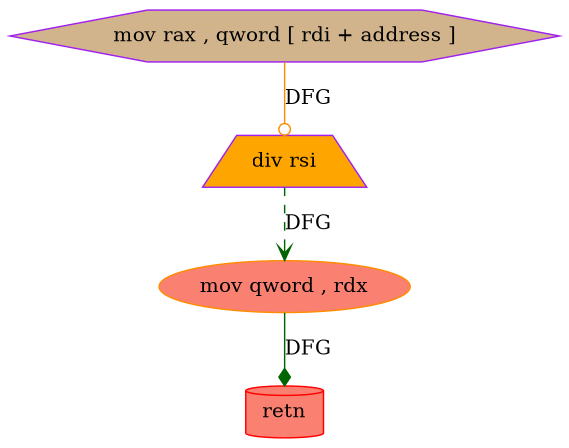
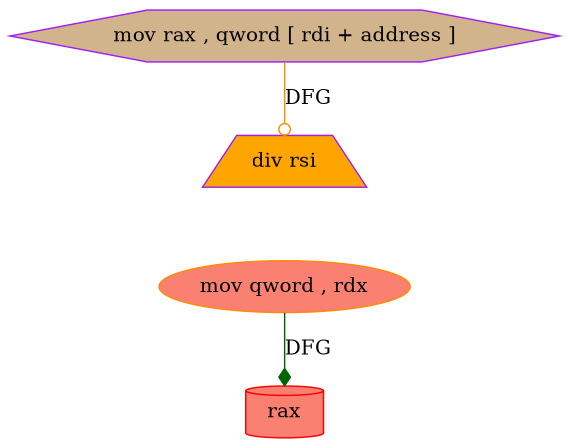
  digraph {
    node [color=purple fillcolor=salmon style=filled]
    edge [color=darkgreen style=solid]
    n1 [fillcolor=tan label="mov rax , qword [ rdi + address ]" shape=hexagon]
    n2 [fillcolor=orange label="div rsi" shape=trapezium]
    n3 [color=darkorange label="mov qword , rdx" shape=ellipse]
-   n4 [color=red label=retn shape=cylinder]
+   n4 [color=red label=rax shape=cylinder]
    n1 -> n2 [arrowhead=odot color=darkorange label=DFG]
-   n2 -> n3 [arrowhead=vee label=DFG style=dashed]
    n3 -> n4 [arrowhead=diamond label=DFG]
  }
